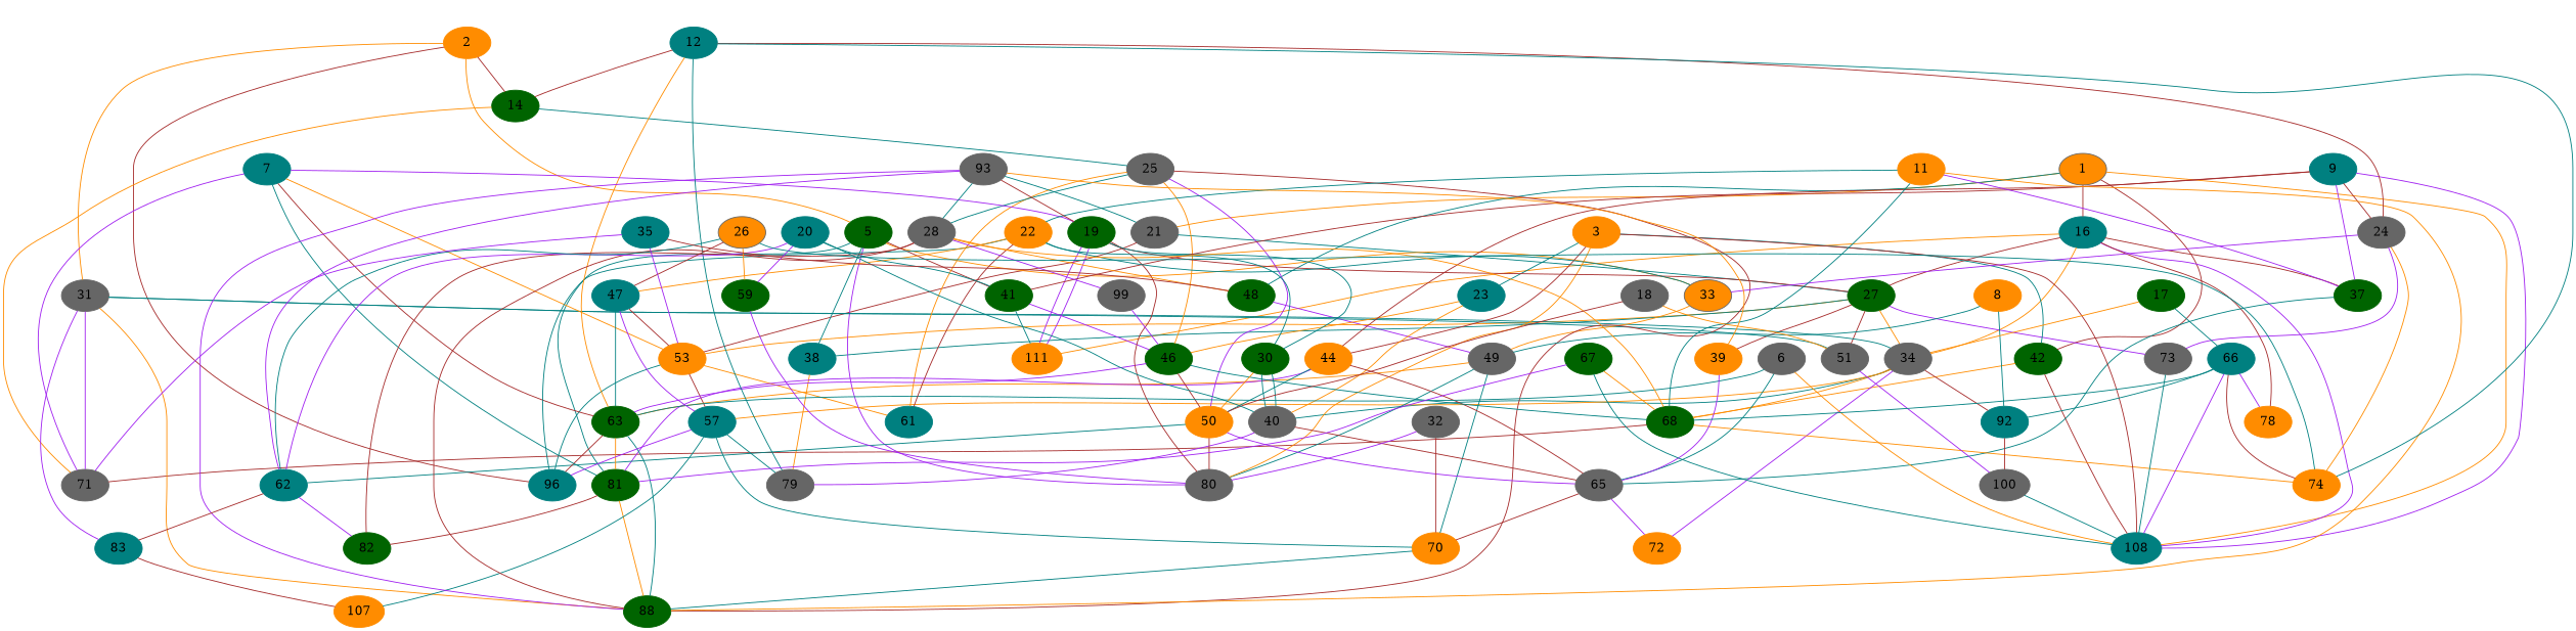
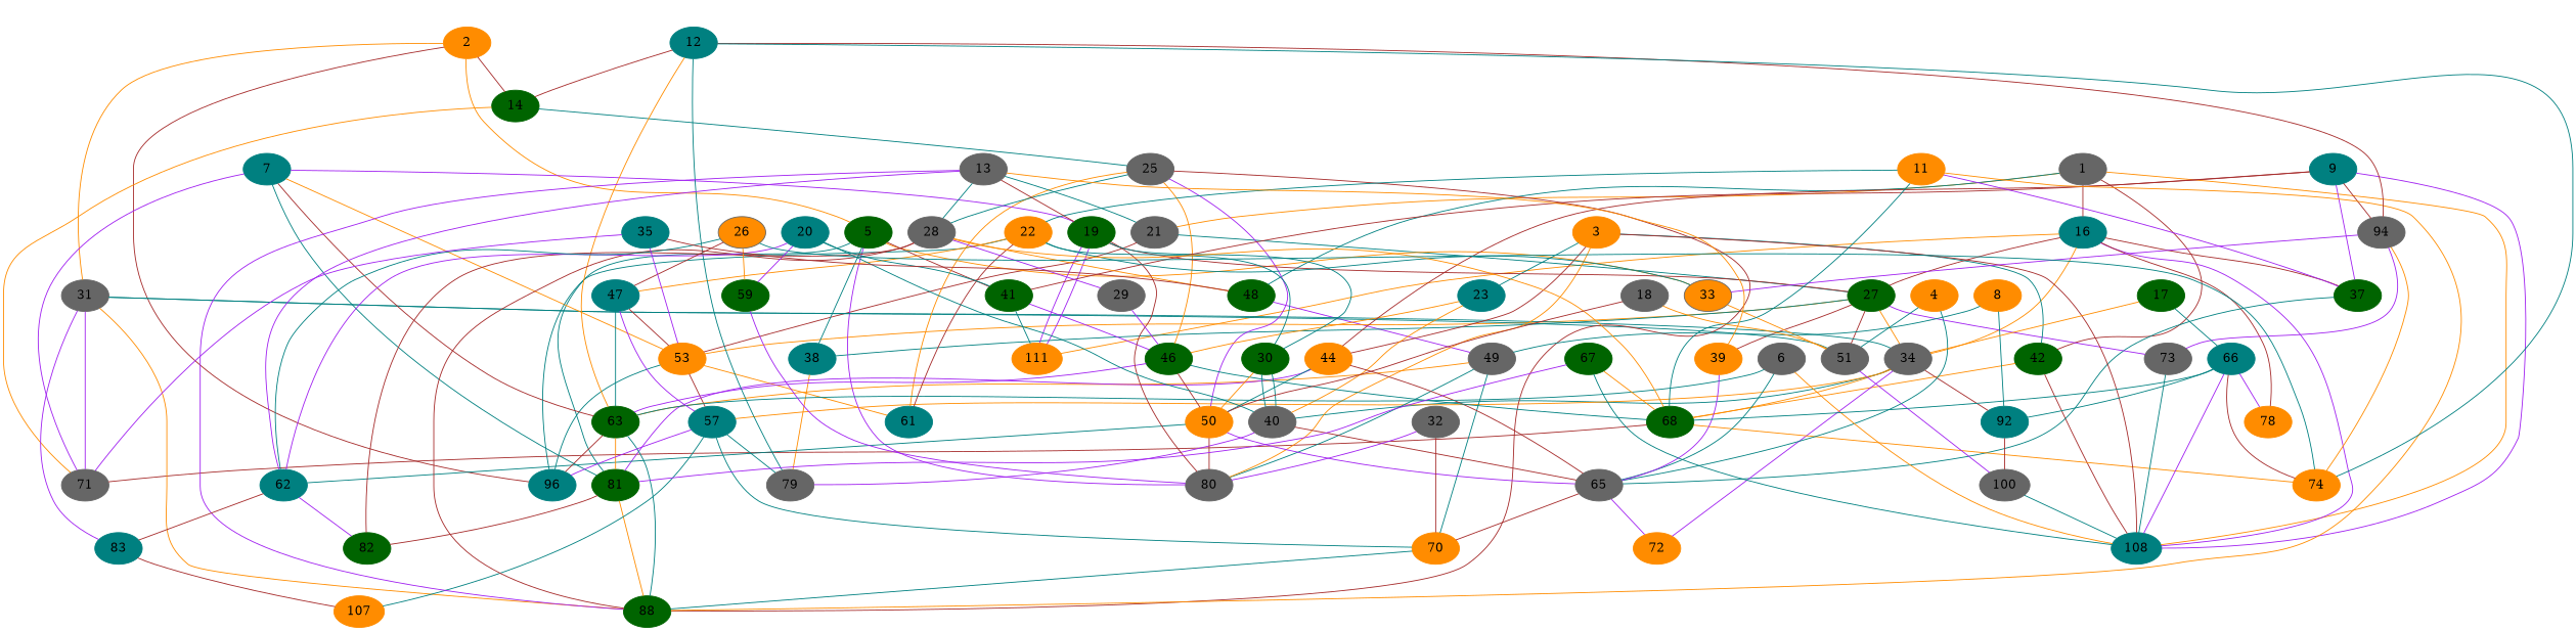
  graph {
    node [color=gray40 style=filled]
    edge [color=teal]
-   1 [super="+36" fillcolor=darkorange]
+   1 [super="+36"]
    16 [color=teal super="+43"]
    21 [super="+104"]
    42 [color=darkgreen]
    48 [color=darkgreen super="+105"]
    108 [color=teal super="+110"]
    37 [color=darkgreen]
    27 [color=darkgreen super="+60"]
    34 [super="+75"]
    78 [color=darkorange]
    111 [color=darkorange]
    53 [color=darkorange super="+118"]
    68 [color=darkgreen super="+101"]
    49
    2 [color=darkorange super="+10"]
    5 [color=darkgreen super="+76"]
    14 [color=darkgreen]
    31
    96 [color=teal super="+99"]
    80 [super="+91"]
    33 [fillcolor=darkorange]
    38 [color=teal super="+64"]
    41 [color=darkgreen super="+86"]
    81 [color=darkgreen super="+112"]
    71 [super="+106"]
    25 [super="+69"]
    51 [super="+56"]
    88 [color=darkgreen super="+114"]
    83 [color=teal]
    3 [color=darkorange super="+84"]
    23 [color=teal]
    44 [color=darkorange super="+55"]
    40 [super="+85"]
    46 [color=darkgreen super="+97"]
    65 [super="+77"]
    50 [color=darkorange super="+115"]
    100
+   4 [color=darkorange]
    70 [color=darkorange super="+103"]
    72 [color=darkorange]
    79
    82 [color=darkgreen]
    63 [color=darkgreen super="+87"]
    6
    7 [color=teal super="+15"]
    19 [color=darkgreen super="+45"]
    30 [color=darkgreen super="+89"]
    61 [color=teal super="+116"]
    57 [color=teal super="+119"]
    8 [color=darkorange]
    92 [color=teal]
    9 [color=teal super="+98"]
-   24 [super="+54"]
+   24 [super="+54" label=94]
    74 [color=darkorange]
    73
    22 [color=darkorange super="+109"]
    47 [color=teal super="+113"]
    11 [color=darkorange]
    12 [color=teal super="+95"]
-   13 [super="+102" label=93]
+   13 [super="+102"]
    28 [super="+117"]
    39 [color=darkorange]
    62 [color=teal super="+90"]
-   29 [label=99]
+   29
    17 [color=darkgreen]
    66 [color=teal super="+94"]
    18
    20 [color=teal super="+93"]
    59 [color=darkgreen]
    26 [fillcolor=darkorange super="+58"]
    107 [color=darkorange]
    32
    35 [color=teal super="+52"]
    67 [color=darkgreen]
    1 -- 16 [color=brown]
    1 -- 21 [color=darkorange]
    1 -- 42 [color=brown]
    1 -- 48
    1 -- 108 [color=darkorange]
    16 -- 108 [color=purple]
    16 -- 37 [color=brown]
    16 -- 27 [color=brown]
    16 -- 34 [color=darkorange]
    16 -- 78 [color=brown]
    16 -- 111 [color=darkorange]
    21 -- 27
    21 -- 53 [color=brown]
    42 -- 108 [color=brown]
    42 -- 68 [color=darkorange]
    48 -- 49 [color=purple]
    37 -- 65
    27 -- 34 [color=darkorange]
    27 -- 53 [color=darkorange]
    27 -- 38
    27 -- 51 [color=brown]
    27 -- 73 [color=purple]
    27 -- 39 [color=brown]
    34 -- 68 [color=darkorange]
    34 -- 40
    34 -- 72 [color=purple]
    34 -- 57 [color=darkorange]
    34 -- 92 [color=brown]
    53 -- 96
    53 -- 61 [color=darkorange]
    53 -- 57 [color=brown]
    68 -- 71 [color=brown]
    68 -- 74 [color=darkorange]
    49 -- 80
    49 -- 70
    49 -- 63 [color=darkorange]
    2 -- 5 [color=darkorange weight=2]
    2 -- 14 [color=brown]
    2 -- 31 [color=darkorange]
    2 -- 96 [color=brown]
    5 -- 80 [color=purple]
    5 -- 33 [color=darkorange]
    5 -- 38
    5 -- 41 [color=brown]
    5 -- 81
    14 -- 71 [color=darkorange]
    14 -- 25
    31 -- 34
    31 -- 71 [color=purple]
    31 -- 51
    31 -- 88 [color=darkorange]
    31 -- 83 [color=purple]
-   33 -- 49 [color=darkorange]
+   33 -- 51 [color=darkorange]
    38 -- 79 [color=darkorange]
    41 -- 111
    41 -- 46 [color=purple]
    81 -- 88 [color=darkorange]
    81 -- 82 [color=brown]
    25 -- 88 [color=brown]
    25 -- 46 [color=darkorange]
    25 -- 50 [color=purple]
    25 -- 61 [color=darkorange]
    25 -- 28
    51 -- 100 [color=purple]
    83 -- 107 [color=brown]
    3 -- 42
    3 -- 108 [color=brown]
    3 -- 80 [color=darkorange]
    3 -- 23
    3 -- 44 [color=brown]
    23 -- 40 [color=darkorange]
    23 -- 46 [color=darkorange]
    44 -- 81 [color=purple]
    44 -- 65 [color=brown]
    44 -- 50
    40 -- 65 [color=brown weight=2]
    40 -- 79 [color=purple]
    46 -- 68
    46 -- 50 [color=brown]
    46 -- 63 [color=purple]
    65 -- 70 [color=brown]
    65 -- 72 [color=purple]
    50 -- 80 [color=brown]
    50 -- 65 [color=purple weight=2]
    50 -- 62
    100 -- 108
+   4 -- 51
+   4 -- 65
    70 -- 88
    63 -- 96 [color=brown]
    63 -- 81 [color=darkorange]
    63 -- 88
    6 -- 108 [color=darkorange]
    6 -- 65
    6 -- 63
    7 -- 53 [color=darkorange]
    7 -- 81
    7 -- 71 [color=purple]
    7 -- 63 [color=brown]
    7 -- 19 [color=purple]
    19 -- 27 [color=brown]
    19 -- 111 [color=purple]
    19 -- 111 [color=purple]
    19 -- 80 [color=brown]
    19 -- 30
    30 -- 40
    30 -- 40
    30 -- 50 [color=darkorange]
    57 -- 96 [color=purple]
    57 -- 70
    57 -- 79
    57 -- 107
    8 -- 49
    8 -- 92
    92 -- 100 [color=brown]
    9 -- 108 [color=purple]
    9 -- 37 [color=purple]
    9 -- 41 [color=brown]
    9 -- 44 [color=brown]
    9 -- 24 [color=brown]
    24 -- 33 [color=purple]
    24 -- 74 [color=darkorange]
    24 -- 73 [color=purple]
    73 -- 108
    22 -- 96
    22 -- 33
    22 -- 30
    22 -- 61 [color=brown]
    22 -- 47 [color=darkorange]
    47 -- 53 [color=brown]
    47 -- 63
    47 -- 57 [color=purple]
    11 -- 37 [color=purple]
    11 -- 68
    11 -- 88 [color=darkorange]
    11 -- 22
    12 -- 14 [color=brown]
    12 -- 79
    12 -- 63 [color=darkorange]
    12 -- 24 [color=brown]
    12 -- 74
    13 -- 21
    13 -- 88 [color=purple]
    13 -- 19 [color=brown]
    13 -- 28
    13 -- 39 [color=darkorange]
    13 -- 62 [color=purple]
    28 -- 48 [color=darkorange weight=2]
    28 -- 68 [color=darkorange]
    28 -- 88 [color=brown]
    28 -- 82 [color=brown]
    28 -- 29 [color=purple]
    39 -- 65 [color=purple]
    62 -- 83 [color=brown]
    62 -- 82 [color=purple]
    29 -- 46 [color=purple]
    17 -- 34 [color=darkorange]
    17 -- 66
    66 -- 108 [color=purple]
    66 -- 78 [color=purple]
    66 -- 68
    66 -- 92
    66 -- 74 [color=brown]
    18 -- 51 [color=darkorange]
    18 -- 50 [color=brown]
    20 -- 41
    20 -- 40
    20 -- 62 [color=purple]
    20 -- 59 [color=purple]
    59 -- 80 [color=purple]
    26 -- 74
    26 -- 47 [color=brown]
    26 -- 62
    26 -- 59 [color=darkorange]
    32 -- 80 [color=purple]
    32 -- 70 [color=brown]
    35 -- 48 [color=brown]
    35 -- 53 [color=purple weight=2]
    35 -- 71 [color=purple]
    67 -- 108
    67 -- 68 [color=darkorange]
    67 -- 81 [color=purple weight=2]
  }
